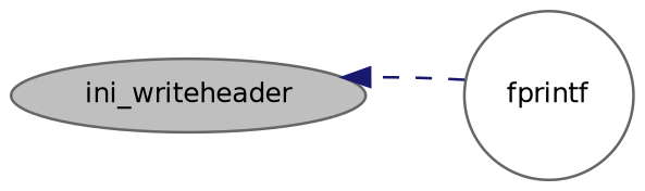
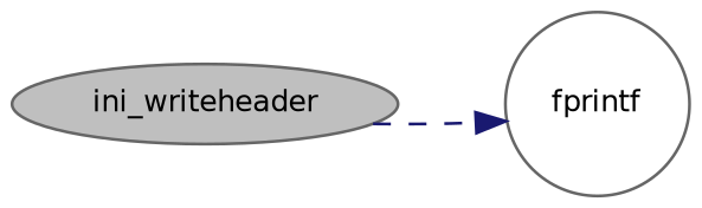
  digraph {
    rankdir=LR
    node [color=gray40 fontname=Helvetica fontsize=10 style=filled]
    n1 [fillcolor=grey75 fontcolor=black height=0.2 label=ini_writeheader shape=ellipse width=0.4]
    n2 [fillcolor=white height=0.2 label=fprintf shape=circle width=0.4]
-   n2 -> n1 [color=midnightblue fontname=Helvetica fontsize=10 labelfontname=Helvetica labelfontsize=10 style=dashed arrowhead=normal]
+   n1 -> n2 [color=midnightblue fontname=Helvetica fontsize=10 labelfontname=Helvetica labelfontsize=10 style=dashed arrowhead=normal]
  }
